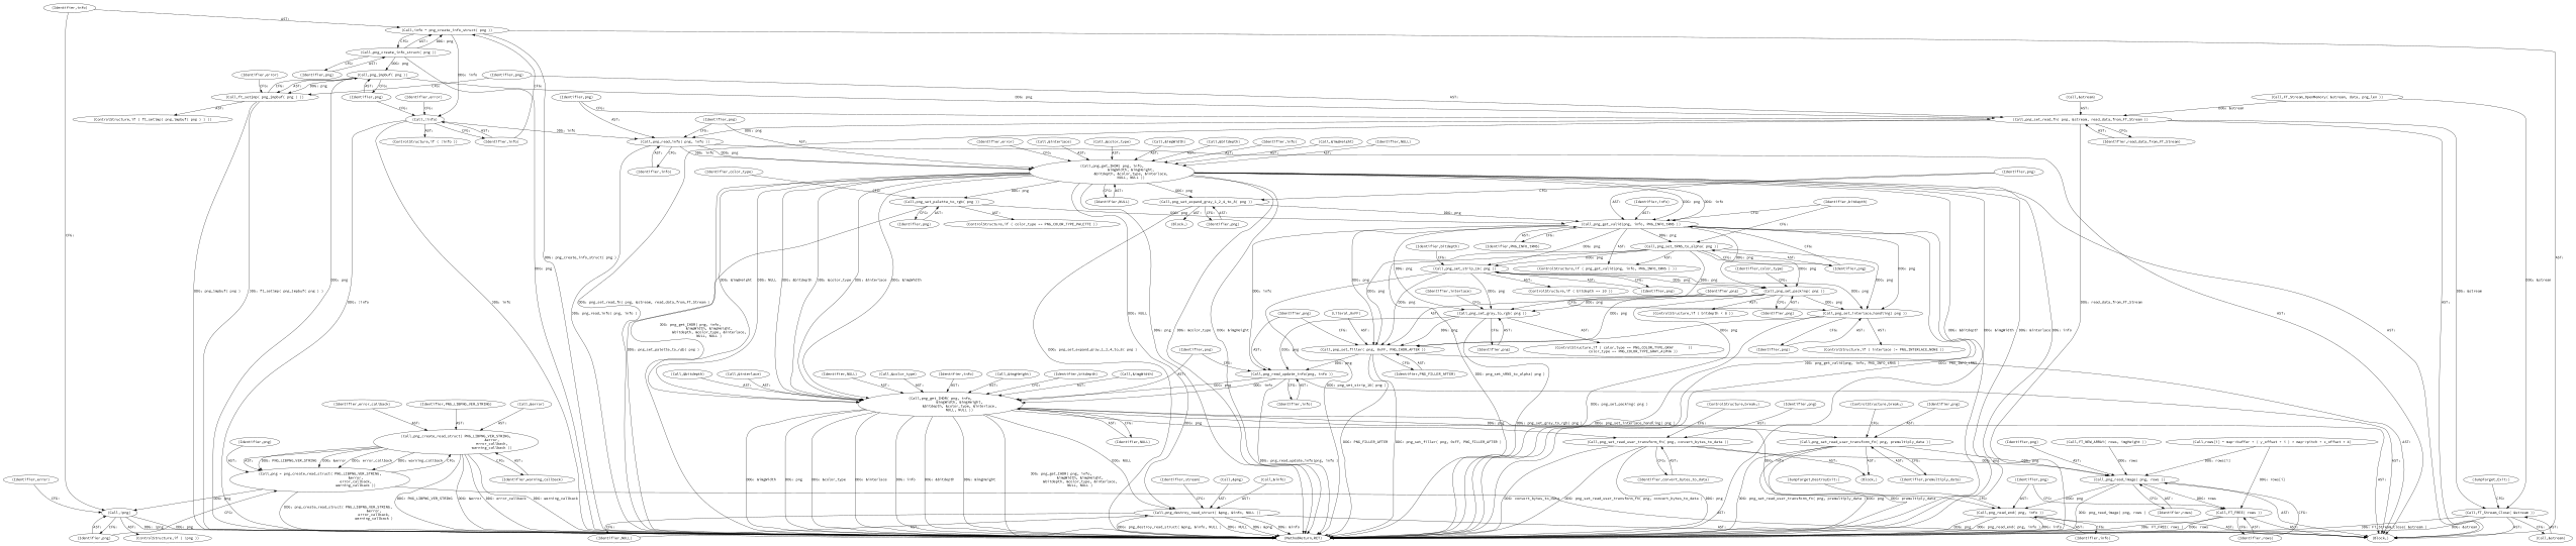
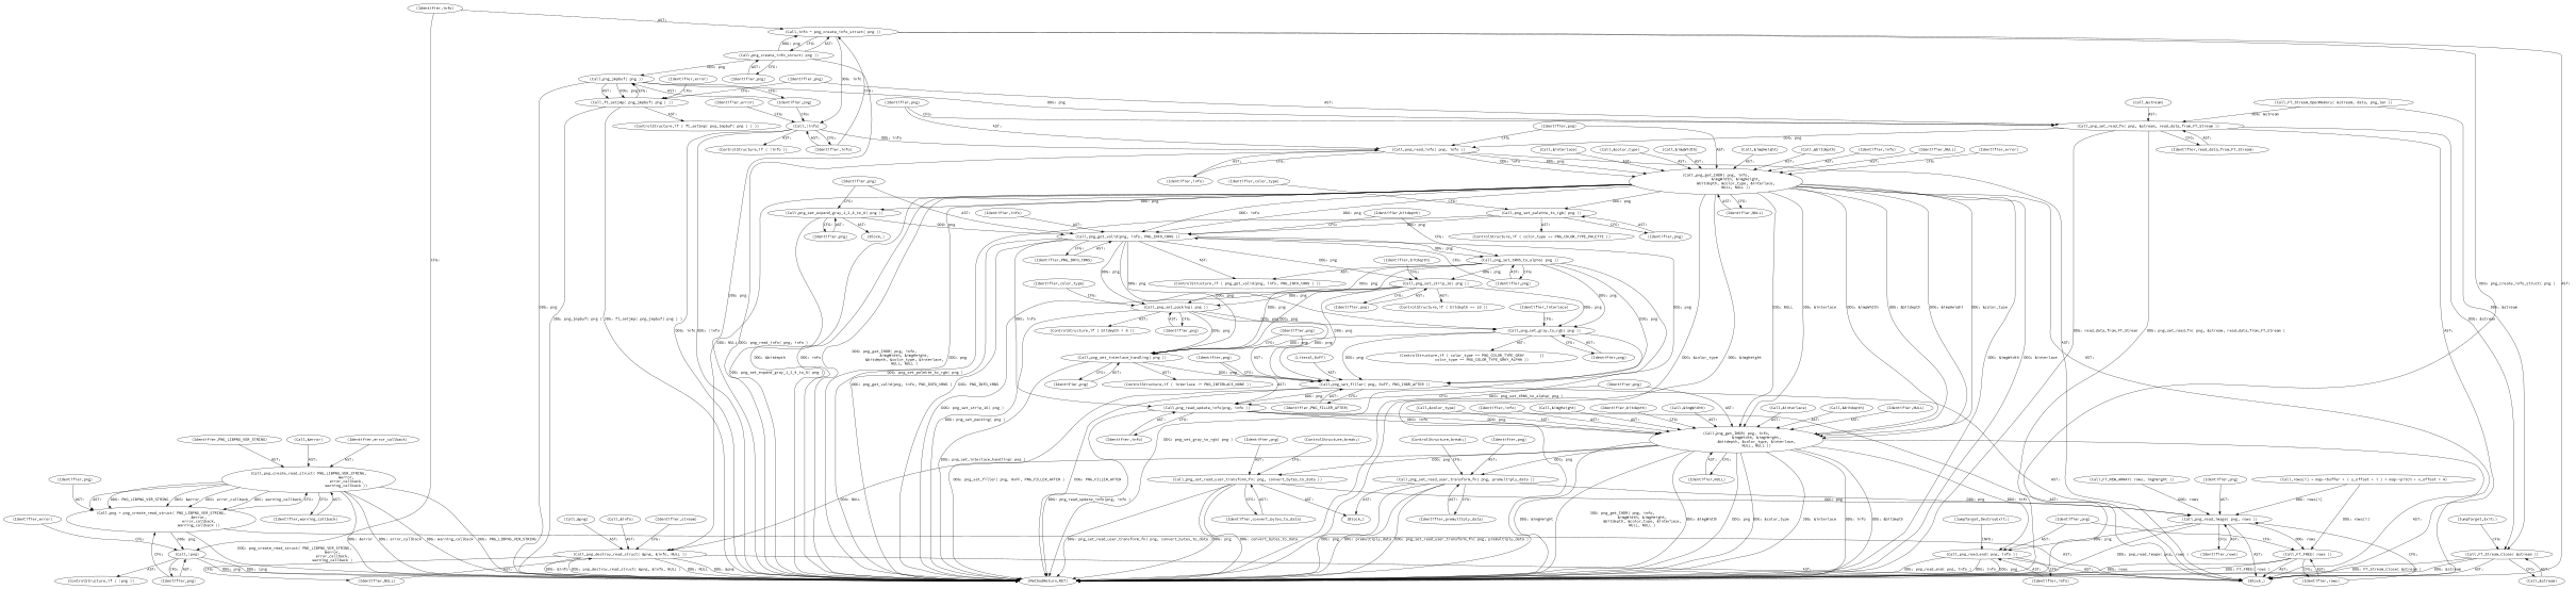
  digraph {
    fontname="Source Code Pro"
    node [fontname="Source Code Pro"]
    edge [fontname="Source Code Pro"]
    n1 [label="(Call,png_create_read_struct( PNG_LIBPNG_VER_STRING,\n                                  &error,\n                                  error_callback,\n                                  warning_callback ))"]
    n2 [label="(Call,png = png_create_read_struct( PNG_LIBPNG_VER_STRING,\n                                  &error,\n                                  error_callback,\n                                  warning_callback ))"]
    n3 [label="(MethodReturn,RET)"]
    n4 [label="(Identifier,warning_callback)"]
    n5 [label="(Call,!png)"]
    n6 [label="(Block,)"]
    n7 [label="(Identifier,png)"]
    n8 [label="(ControlStructure,if ( !png ))"]
    n9 [label="(Call,png_create_info_struct( png ))"]
    n10 [label="(Call,info = png_create_info_struct( png ))"]
    n11 [label="(Call,png_jmpbuf( png ))"]
    n12 [label="(Identifier,png)"]
    n13 [label="(Call,!info)"]
    n14 [label="(Call,ft_setjmp( png_jmpbuf( png ) ))"]
    n15 [label="(Call,png_set_read_fn( png, &stream, read_data_from_FT_Stream ))"]
    n16 [label="(Identifier,png)"]
    n17 [label="(Call,png_read_info( png, info ))"]
    n18 [label="(ControlStructure,if ( !info ))"]
    n19 [label="(Identifier,info)"]
    n20 [label="(Call,png_get_IHDR( png, info,\n                  &imgWidth, &imgHeight,\n                  &bitdepth, &color_type, &interlace,\n                  NULL, NULL ))"]
    n21 [label="(Identifier,info)"]
    n22 [label="(Call,png_set_palette_to_rgb( png ))"]
    n23 [label="(Call,png_set_expand_gray_1_2_4_to_8( png ))"]
    n24 [label="(Call,png_get_valid(png, info, PNG_INFO_tRNS ))"]
    n25 [label="(Call,png_get_IHDR( png, info,\n                  &imgWidth, &imgHeight,\n                  &bitdepth, &color_type, &interlace,\n                  NULL, NULL ))"]
    n26 [label="(Call,png_destroy_read_struct( &png, &info, NULL ))"]
    n27 [label="(Identifier,NULL)"]
    n28 [label="(ControlStructure,if ( color_type == PNG_COLOR_TYPE_PALETTE ))"]
    n29 [label="(Identifier,png)"]
    n30 [label="(Block,)"]
    n31 [label="(Identifier,png)"]
    n32 [label="(Call,png_set_tRNS_to_alpha( png ))"]
    n33 [label="(Call,png_set_strip_16( png ))"]
    n34 [label="(Call,png_set_packing( png ))"]
    n35 [label="(Call,png_set_gray_to_rgb( png ))"]
    n36 [label="(Call,png_set_interlace_handling( png ))"]
    n37 [label="(Call,png_set_filler( png, 0xFF, PNG_IHDR_AFTER ))"]
    n38 [label="(Call,png_read_update_info(png, info ))"]
    n39 [label="(Identifier,PNG_INFO_tRNS)"]
    n40 [label="(ControlStructure,if ( png_get_valid(png, info, PNG_INFO_tRNS ) ))"]
    n41 [label="(Call,png_set_read_user_transform_fn( png, premultiply_data ))"]
    n42 [label="(Call,png_read_end( png, info ))"]
    n43 [label="(Call,png_set_read_user_transform_fn( png, convert_bytes_to_data ))"]
    n44 [label="(Identifier,NULL)"]
    n45 [label="(Identifier,NULL)"]
    n46 [label="(Identifier,png)"]
    n47 [label="(Identifier,png)"]
    n48 [label="(ControlStructure,if ( bitdepth == 10 ))"]
    n49 [label="(ControlStructure,if ( bitdepth < 8 ))"]
    n50 [label="(Identifier,png)"]
    n51 [label="(ControlStructure,if ( color_type == PNG_COLOR_TYPE_GRAY       ||\n         color_type == PNG_COLOR_TYPE_GRAY_ALPHA ))"]
    n52 [label="(Identifier,png)"]
    n53 [label="(Identifier,png)"]
    n54 [label="(ControlStructure,if ( interlace != PNG_INTERLACE_NONE ))"]
    n55 [label="(Identifier,PNG_FILLER_AFTER)"]
    n56 [label="(Identifier,info)"]
    n57 [label="(Call,png_read_image( png, rows ))"]
    n58 [label="(Identifier,premultiply_data)"]
    n59 [label="(Block,)"]
    n60 [label="(Identifier,info)"]
    n61 [label="(Identifier,convert_bytes_to_data)"]
    n62 [label="(Call,FT_FREE( rows ))"]
    n63 [label="(Identifier,rows)"]
    n64 [label="(Identifier,rows)"]
    n65 [label="(ControlStructure,if ( ft_setjmp( png_jmpbuf( png ) ) ))"]
    n66 [label="(Call,FT_Stream_Close( &stream ))"]
    n67 [label="(Identifier,read_data_from_FT_Stream)"]
    n68 [label="(Call,&stream)"]
    n69 [label="(ControlStructure,break;)"]
    n70 [label="(Identifier,png)"]
    n71 [label="(Identifier,error)"]
    n72 [label="(Identifier,png)"]
    n73 [label="(Identifier,png)"]
    n74 [label="(Identifier,NULL)"]
    n75 [label="(Call,&interlace)"]
    n76 [label="(Call,&color_type)"]
    n77 [label="(JumpTarget,Exit:)"]
    n78 [label="(Identifier,error)"]
    n79 [label="(Identifier,png)"]
    n80 [label="(Identifier,png)"]
    n81 [label="(Identifier,color_type)"]
    n82 [label="(Identifier,png)"]
    n83 [label="(Identifier,error_callback)"]
    n84 [label="(Call,&stream)"]
    n85 [label="(Call,&imgWidth)"]
    n86 [label="(Identifier,info)"]
    n87 [label="(Call,&color_type)"]
    n88 [label="(Identifier,png)"]
    n89 [label="(Identifier,error)"]
    n90 [label="(Call,FT_NEW_ARRAY( rows, imgHeight ))"]
    n91 [label="(Identifier,info)"]
    n92 [label="(Call,&imgHeight)"]
    n93 [label="(Identifier,bitdepth)"]
    n94 [label="(Identifier,png)"]
    n95 [label="(JumpTarget,DestroyExit:)"]
    n96 [label="(Identifier,png)"]
    n97 [label="(Literal,0xFF)"]
    n98 [label="(ControlStructure,break;)"]
    n99 [label="(Call,&imgWidth)"]
    n100 [label="(Identifier,stream)"]
    n101 [label="(Identifier,error)"]
    n102 [label="(Call,&bitdepth)"]
    n103 [label="(Identifier,PNG_LIBPNG_VER_STRING)"]
    n104 [label="(Identifier,info)"]
    n105 [label="(Identifier,bitdepth)"]
    n106 [label="(Call,&imgHeight)"]
    n107 [label="(Identifier,interlace)"]
    n108 [label="(Identifier,info)"]
    n109 [label="(Identifier,NULL)"]
    n110 [label="(Call,&bitdepth)"]
    n111 [label="(Identifier,png)"]
    n112 [label="(Call,&png)"]
    n113 [label="(Call,rows[i] = map->buffer + ( y_offset + i ) * map->pitch + x_offset * 4)"]
    n114 [label="(Call,FT_Stream_OpenMemory( &stream, data, png_len ))"]
    n115 [label="(Identifier,bitdepth)"]
    n116 [label="(Identifier,color_type)"]
    n117 [label="(Call,&interlace)"]
    n118 [label="(Call,&error)"]
    n119 [label="(Call,&info)"]
    n120 [label="(Identifier,png)"]
    n121 [label="(Identifier,png)"]
    n1 -> n2 [label="AST: "]
    n1 -> n2 [label="DDG: PNG_LIBPNG_VER_STRING"]
    n1 -> n2 [label="DDG: &error"]
    n1 -> n2 [label="DDG: error_callback"]
    n1 -> n2 [label="DDG: warning_callback"]
    n1 -> n3 [label="DDG: PNG_LIBPNG_VER_STRING"]
    n1 -> n3 [label="DDG: &error"]
    n1 -> n3 [label="DDG: error_callback"]
    n1 -> n3 [label="DDG: warning_callback"]
    n1 -> n4 [label="CFG: "]
    n2 -> n1 [label="CFG: "]
    n2 -> n3 [label="DDG: png_create_read_struct( PNG_LIBPNG_VER_STRING,\n                                  &error,\n                                  error_callback,\n                                  warning_callback )"]
    n2 -> n5 [label="DDG: png"]
    n2 -> n6 [label="AST: "]
    n4 -> n1 [label="AST: "]
    n5 -> n3 [label="DDG: png"]
    n5 -> n3 [label="DDG: !png"]
    n5 -> n7 [label="CFG: "]
    n5 -> n8 [label="AST: "]
    n7 -> n2 [label="CFG: "]
    n7 -> n5 [label="AST: "]
    n9 -> n3 [label="DDG: png"]
    n9 -> n10 [label="AST: "]
    n9 -> n10 [label="DDG: png"]
    n9 -> n11 [label="DDG: png"]
    n9 -> n12 [label="CFG: "]
    n10 -> n3 [label="DDG: png_create_info_struct( png )"]
    n10 -> n6 [label="AST: "]
    n10 -> n9 [label="CFG: "]
    n10 -> n13 [label="DDG: info"]
    n11 -> n3 [label="DDG: png"]
    n11 -> n14 [label="AST: "]
    n11 -> n14 [label="DDG: png"]
    n11 -> n15 [label="DDG: png"]
    n11 -> n16 [label="CFG: "]
    n12 -> n9 [label="AST: "]
    n13 -> n3 [label="DDG: !info"]
    n13 -> n3 [label="DDG: info"]
    n13 -> n17 [label="DDG: info"]
    n13 -> n18 [label="AST: "]
    n13 -> n19 [label="CFG: "]
    n14 -> n3 [label="DDG: ft_setjmp( png_jmpbuf( png ) )"]
    n14 -> n3 [label="DDG: png_jmpbuf( png )"]
    n14 -> n11 [label="CFG: "]
    n14 -> n65 [label="AST: "]
    n15 -> n3 [label="DDG: png_set_read_fn( png, &stream, read_data_from_FT_Stream )"]
    n15 -> n3 [label="DDG: read_data_from_FT_Stream"]
    n15 -> n6 [label="AST: "]
    n15 -> n17 [label="DDG: png"]
    n15 -> n66 [label="DDG: &stream"]
    n15 -> n67 [label="CFG: "]
    n16 -> n11 [label="AST: "]
    n16 -> n13 [label="CFG: "]
    n17 -> n3 [label="DDG: png_read_info( png, info )"]
    n17 -> n6 [label="AST: "]
    n17 -> n20 [label="DDG: png"]
    n17 -> n20 [label="DDG: info"]
    n17 -> n21 [label="CFG: "]
    n19 -> n10 [label="CFG: "]
    n19 -> n13 [label="AST: "]
    n20 -> n3 [label="DDG: png_get_IHDR( png, info,\n                  &imgWidth, &imgHeight,\n                  &bitdepth, &color_type, &interlace,\n                  NULL, NULL )"]
    n20 -> n3 [label="DDG: png"]
    n20 -> n3 [label="DDG: &color_type"]
    n20 -> n3 [label="DDG: &imgHeight"]
    n20 -> n3 [label="DDG: &bitdepth"]
    n20 -> n3 [label="DDG: &imgWidth"]
    n20 -> n3 [label="DDG: &interlace"]
    n20 -> n3 [label="DDG: info"]
    n20 -> n6 [label="AST: "]
    n20 -> n22 [label="DDG: png"]
    n20 -> n23 [label="DDG: png"]
    n20 -> n24 [label="DDG: png"]
    n20 -> n24 [label="DDG: info"]
    n20 -> n25 [label="DDG: &imgWidth"]
    n20 -> n25 [label="DDG: &imgHeight"]
    n20 -> n25 [label="DDG: &bitdepth"]
    n20 -> n25 [label="DDG: &color_type"]
    n20 -> n25 [label="DDG: &interlace"]
    n20 -> n25 [label="DDG: NULL"]
    n20 -> n26 [label="DDG: NULL"]
    n20 -> n27 [label="CFG: "]
    n21 -> n17 [label="AST: "]
    n22 -> n3 [label="DDG: png_set_palette_to_rgb( png )"]
    n22 -> n24 [label="DDG: png"]
    n22 -> n28 [label="AST: "]
    n22 -> n29 [label="CFG: "]
    n23 -> n3 [label="DDG: png_set_expand_gray_1_2_4_to_8( png )"]
    n23 -> n24 [label="DDG: png"]
    n23 -> n30 [label="AST: "]
    n23 -> n31 [label="CFG: "]
    n24 -> n3 [label="DDG: png_get_valid(png, info, PNG_INFO_tRNS )"]
    n24 -> n3 [label="DDG: PNG_INFO_tRNS"]
    n24 -> n32 [label="DDG: png"]
    n24 -> n33 [label="DDG: png"]
    n24 -> n34 [label="DDG: png"]
    n24 -> n35 [label="DDG: png"]
    n24 -> n36 [label="DDG: png"]
    n24 -> n37 [label="DDG: png"]
    n24 -> n38 [label="DDG: info"]
    n24 -> n39 [label="CFG: "]
    n24 -> n40 [label="AST: "]
    n25 -> n3 [label="DDG: &imgHeight"]
    n25 -> n3 [label="DDG: png_get_IHDR( png, info,\n                  &imgWidth, &imgHeight,\n                  &bitdepth, &color_type, &interlace,\n                  NULL, NULL )"]
    n25 -> n3 [label="DDG: &imgWidth"]
    n25 -> n3 [label="DDG: png"]
    n25 -> n3 [label="DDG: &color_type"]
    n25 -> n3 [label="DDG: &interlace"]
    n25 -> n3 [label="DDG: info"]
    n25 -> n3 [label="DDG: &bitdepth"]
    n25 -> n6 [label="AST: "]
    n25 -> n26 [label="DDG: NULL"]
    n25 -> n41 [label="DDG: png"]
    n25 -> n42 [label="DDG: info"]
    n25 -> n43 [label="DDG: png"]
    n25 -> n44 [label="CFG: "]
    n26 -> n3 [label="DDG: png_destroy_read_struct( &png, &info, NULL )"]
    n26 -> n3 [label="DDG: NULL"]
    n26 -> n3 [label="DDG: &png"]
    n26 -> n3 [label="DDG: &info"]
    n26 -> n6 [label="AST: "]
    n26 -> n45 [label="CFG: "]
    n27 -> n20 [label="AST: "]
    n29 -> n22 [label="AST: "]
    n31 -> n23 [label="AST: "]
    n32 -> n3 [label="DDG: png_set_tRNS_to_alpha( png )"]
    n32 -> n33 [label="DDG: png"]
    n32 -> n34 [label="DDG: png"]
    n32 -> n35 [label="DDG: png"]
    n32 -> n36 [label="DDG: png"]
    n32 -> n37 [label="DDG: png"]
    n32 -> n40 [label="AST: "]
    n32 -> n46 [label="CFG: "]
    n33 -> n3 [label="DDG: png_set_strip_16( png )"]
    n33 -> n34 [label="DDG: png"]
    n33 -> n35 [label="DDG: png"]
    n33 -> n36 [label="DDG: png"]
    n33 -> n37 [label="DDG: png"]
    n33 -> n47 [label="CFG: "]
    n33 -> n48 [label="AST: "]
    n34 -> n3 [label="DDG: png_set_packing( png )"]
    n34 -> n35 [label="DDG: png"]
    n34 -> n36 [label="DDG: png"]
    n34 -> n37 [label="DDG: png"]
    n34 -> n49 [label="AST: "]
    n34 -> n50 [label="CFG: "]
    n35 -> n3 [label="DDG: png_set_gray_to_rgb( png )"]
-   n35 -> n38 [label="DDG: png"]
+   n35 -> n36 [label="DDG: png"]
    n35 -> n37 [label="DDG: png"]
    n35 -> n51 [label="AST: "]
    n35 -> n52 [label="CFG: "]
    n36 -> n3 [label="DDG: png_set_interlace_handling( png )"]
    n36 -> n37 [label="DDG: png"]
    n36 -> n53 [label="CFG: "]
    n36 -> n54 [label="AST: "]
    n37 -> n3 [label="DDG: PNG_FILLER_AFTER"]
    n37 -> n3 [label="DDG: png_set_filler( png, 0xFF, PNG_FILLER_AFTER )"]
    n37 -> n6 [label="AST: "]
    n37 -> n38 [label="DDG: png"]
    n37 -> n55 [label="CFG: "]
    n38 -> n3 [label="DDG: png_read_update_info(png, info )"]
    n38 -> n6 [label="AST: "]
    n38 -> n25 [label="DDG: png"]
    n38 -> n25 [label="DDG: info"]
    n38 -> n56 [label="CFG: "]
    n39 -> n24 [label="AST: "]
    n41 -> n3 [label="DDG: png_set_read_user_transform_fn( png, premultiply_data )"]
    n41 -> n3 [label="DDG: png"]
    n41 -> n3 [label="DDG: premultiply_data"]
    n41 -> n57 [label="DDG: png"]
    n41 -> n58 [label="CFG: "]
    n41 -> n59 [label="AST: "]
    n42 -> n3 [label="DDG: png"]
    n42 -> n3 [label="DDG: png_read_end( png, info )"]
    n42 -> n3 [label="DDG: info"]
    n42 -> n6 [label="AST: "]
    n42 -> n60 [label="CFG: "]
    n43 -> n3 [label="DDG: convert_bytes_to_data"]
    n43 -> n3 [label="DDG: png_set_read_user_transform_fn( png, convert_bytes_to_data )"]
    n43 -> n3 [label="DDG: png"]
    n43 -> n57 [label="DDG: png"]
    n43 -> n59 [label="AST: "]
    n43 -> n61 [label="CFG: "]
    n44 -> n25 [label="AST: "]
    n45 -> n26 [label="AST: "]
    n46 -> n24 [label="CFG: "]
    n46 -> n32 [label="AST: "]
    n47 -> n33 [label="AST: "]
    n50 -> n34 [label="AST: "]
    n52 -> n35 [label="AST: "]
    n53 -> n36 [label="AST: "]
    n55 -> n37 [label="AST: "]
    n56 -> n38 [label="AST: "]
    n57 -> n3 [label="DDG: png_read_image( png, rows )"]
    n57 -> n6 [label="AST: "]
    n57 -> n42 [label="DDG: png"]
    n57 -> n62 [label="DDG: rows"]
    n57 -> n63 [label="CFG: "]
    n58 -> n41 [label="AST: "]
    n60 -> n42 [label="AST: "]
    n61 -> n43 [label="AST: "]
    n62 -> n3 [label="DDG: FT_FREE( rows )"]
    n62 -> n3 [label="DDG: rows"]
    n62 -> n6 [label="AST: "]
    n62 -> n64 [label="CFG: "]
    n63 -> n57 [label="AST: "]
    n64 -> n57 [label="CFG: "]
    n64 -> n62 [label="AST: "]
    n66 -> n3 [label="DDG: FT_Stream_Close( &stream )"]
    n66 -> n3 [label="DDG: &stream"]
    n66 -> n6 [label="AST: "]
    n66 -> n68 [label="CFG: "]
    n67 -> n15 [label="AST: "]
    n68 -> n66 [label="AST: "]
    n69 -> n41 [label="CFG: "]
    n70 -> n36 [label="CFG: "]
    n70 -> n37 [label="AST: "]
    n71 -> n20 [label="CFG: "]
    n72 -> n25 [label="AST: "]
    n72 -> n38 [label="CFG: "]
    n73 -> n37 [label="CFG: "]
    n73 -> n38 [label="AST: "]
    n74 -> n25 [label="AST: "]
    n75 -> n20 [label="AST: "]
    n76 -> n20 [label="AST: "]
    n77 -> n66 [label="CFG: "]
    n78 -> n5 [label="CFG: "]
    n79 -> n17 [label="CFG: "]
    n79 -> n20 [label="AST: "]
    n80 -> n43 [label="AST: "]
    n81 -> n34 [label="CFG: "]
    n82 -> n23 [label="CFG: "]
    n82 -> n24 [label="AST: "]
    n83 -> n1 [label="AST: "]
    n84 -> n15 [label="AST: "]
    n85 -> n20 [label="AST: "]
    n86 -> n5 [label="CFG: "]
    n86 -> n10 [label="AST: "]
    n87 -> n25 [label="AST: "]
    n88 -> n2 [label="AST: "]
    n89 -> n14 [label="CFG: "]
    n90 -> n57 [label="DDG: rows"]
    n91 -> n25 [label="AST: "]
    n92 -> n25 [label="AST: "]
    n93 -> n25 [label="CFG: "]
    n94 -> n42 [label="AST: "]
    n94 -> n62 [label="CFG: "]
-   n95 -> n42 [label="CFG: "]
+   n95 -> n42 [label="INFO: "]
    n96 -> n57 [label="AST: "]
    n97 -> n37 [label="AST: "]
    n98 -> n43 [label="CFG: "]
    n99 -> n25 [label="AST: "]
    n100 -> n26 [label="CFG: "]
    n101 -> n13 [label="CFG: "]
    n102 -> n20 [label="AST: "]
    n103 -> n1 [label="AST: "]
    n104 -> n20 [label="AST: "]
    n105 -> n33 [label="CFG: "]
    n106 -> n20 [label="AST: "]
    n107 -> n35 [label="CFG: "]
    n108 -> n24 [label="AST: "]
    n109 -> n20 [label="AST: "]
    n110 -> n25 [label="AST: "]
    n111 -> n41 [label="AST: "]
    n112 -> n26 [label="AST: "]
    n113 -> n57 [label="DDG: rows[i]"]
    n113 -> n62 [label="DDG: rows[i]"]
    n114 -> n15 [label="DDG: &stream"]
    n114 -> n66 [label="DDG: &stream"]
    n115 -> n24 [label="CFG: "]
    n115 -> n32 [label="CFG: "]
    n116 -> n22 [label="CFG: "]
    n117 -> n25 [label="AST: "]
    n118 -> n1 [label="AST: "]
    n119 -> n26 [label="AST: "]
    n120 -> n14 [label="CFG: "]
    n120 -> n15 [label="AST: "]
    n121 -> n15 [label="CFG: "]
    n121 -> n17 [label="AST: "]
  }
